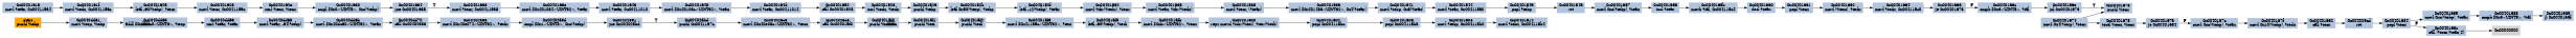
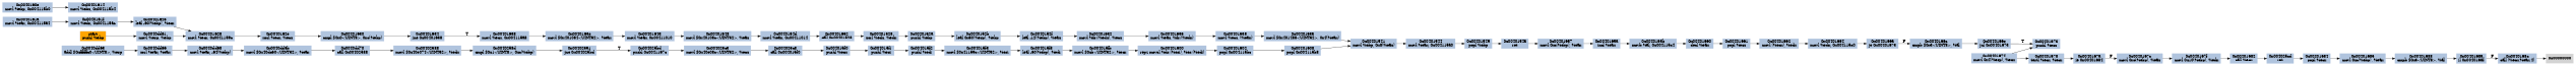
  digraph {
    rankdir=LR
    node [color=lightsteelblue fillcolor=lightsteelblue shape=rectangle style=filled]
    edge [color="#000000"]
    n1 [color=lightgrey fillcolor=orange label="start\npushl %ebp"]
    n2 [label="0x0040dd61\nmovl %esp, %ebp"]
    n3 [label="0x0040dd63\naddl $0xffffffc0<UINT8>, %esp"]
    n4 [label="0x0040dd66\nxorl %eax, %eax"]
    n5 [label="0x0040dd68\nmovl %eax, -64(%ebp)"]
    n6 [label="0x0040dd6b\nmovl $0x40dc60<UINT32>, %eax"]
    n7 [label="0x0040dd70\ncall 0x00402588"]
    n8 [label="0x00402588\nmovl $0x40e074<UINT32>, %edx"]
    n9 [label="0x0040258d\ncmpl $0x1<UINT8>, 0xc(%ebp)"]
    n10 [label="0x00402591\njne 0x004025bd"]
    n11 [label="0x004025bd\npushl 0x0041167c"]
    n12 [label="0x004025c3\nmovl $0x40e08c<UINT32>, %ecx"]
    n13 [label="0x004025c8\ncall 0x004015f0"]
-   n14 [label="0x004015f0\npushl %xffffffc"]
+   n14 [label="0x004015f0\npushl %ecx"]
    n15 [label="0x004015f1\npushl %esi"]
    n16 [label="0x004015f2\npushl %edi"]
    n17 [label="0x004015f3\nmovl $0x41159c<UINT32>, %esi"]
    n18 [label="0x004015f8\nleal -60(%ebp), %edi"]
    n19 [label="0x004015fb\nmovl $0xb<UINT32>, %ecx"]
    n20 [label="0x00401600\nrepz movsl %ds:(%esi), %es:(%edi)"]
    n21 [label="0x00401602\npopl 0x004115bc"]
    n22 [label="0x00401608\npopl 0x004115b8"]
    n23 [label="0x0040160e\nmovl %ebp, 0x004115b0"]
    n24 [label="0x00401614\nmovl %ebx, 0x004115b4"]
    n25 [label="0x0040161a\nmovl %eax, 0x004115a4"]
    n26 [label="0x0040161f\nmovl %edx, 0x004115ac"]
    n27 [label="0x00401625\nleal -60(%ebp), %ecx"]
    n28 [label="0x00401628\nmovl %ecx, 0x0041159c"]
    n29 [label="0x0040162e\nxorl %ecx, %ecx"]
    n30 [label="0x00401630\ncmpl $0x0<UINT8>, 0xc(%ebp)"]
    n31 [label="0x00401634\njne 0x00401638"]
    n32 [label="0x00401638\nmovl %ecx, 0x004115a8"]
    n33 [label="0x0040163e\nmovl $0x401084<UINT32>, %eax"]
    n34 [label="0x00401643\nmovl %eax, 0x00411010"]
    n35 [label="0x00401648\nmovl $0x40108c<UINT32>, %eax"]
    n36 [label="0x0040164d\nmovl %eax, 0x00411014"]
    n37 [label="0x00401652\ncall 0x00401528"]
    n38 [label="0x00401528\nxorl %edx, %edx"]
    n39 [label="0x0040152a\npushl %ebp"]
    n40 [label="0x0040152b\nleal 0x50(%esp), %ebp"]
    n41 [label="0x0040152f\nleal -12(%ebp), %eax"]
    n42 [label="0x00401532\nmovl %fs:(%edx), %ecx"]
    n43 [label="0x00401535\nmovl %eax, %fs:(%edx)"]
    n44 [label="0x00401538\nmovl %ecx, (%eax)"]
    n45 [label="0x0040153a\nmovl $0x401488<UINT32>, 0x4(%eax)"]
    n46 [label="0x00401541\nmovl %ebp, 0x8(%eax)"]
    n47 [label="0x00401544\nmovl %eax, 0x004115a0"]
    n48 [label="0x00401549\npopl %ebp"]
    n49 [label="0x0040154a\nret"]
    n50 [label="0x00401657\nmovl 0xc(%ebp), %eax"]
    n51 [label="0x0040165a\nincl %eax"]
    n52 [label="0x0040165b\nmovb %al, 0x004115c4"]
    n53 [label="0x00401660\ndecl %eax"]
    n54 [label="0x00401661\npopl %ecx"]
    n55 [label="0x00401662\nmovl (%ecx), %edx"]
    n56 [label="0x00401664\nmovl %edx, 0x004115c0"]
    n57 [label="0x0040166a\nje 0x00401673"]
    n58 [label="0x0040166c\ncmpb $0x3<UINT8>, %al"]
    n59 [label="0x0040166e\njnl 0x00401673"]
    n60 [label="0x00401673\npushl %ecx"]
    n61 [label="0x00401674\nmovl 0x4(%esp), %ecx"]
    n62 [label="0x00401678\ntestl %ecx, %ecx"]
    n63 [label="0x0040167a\nje 0x00401684"]
    n64 [label="0x0040167c\nmovl 0xc(%ebp), %eax"]
    n65 [label="0x0040167f\nmovl 0x10(%ebp), %edx"]
    n66 [label="0x00401682\ncall %ecx"]
    n67 [label="0x004025cd\nret"]
    n68 [label="0x00401684\npopl %ecx"]
    n69 [label="0x00401685\nmovl 0xc(%ebp), %eax"]
    n70 [label="0x00401688\ncmpb $0x3<UINT8>, %al"]
    n71 [label="0x0040168a\njl 0x0040168f"]
    n72 [label="0x0040168c\ncall (%ecx,%eax,4)"]
    n73 [color=lightgrey fillcolor=lightgrey label="0x00000000"]
    n1 -> n2
-   n2 -> n3
+   n2 -> n28
    n3 -> n4
    n4 -> n5
    n5 -> n6
    n6 -> n7
    n7 -> n8
    n8 -> n9
    n9 -> n10
    n10 -> n11 [label=T]
    n11 -> n12
    n12 -> n13
    n13 -> n14
    n14 -> n15
    n15 -> n16
    n16 -> n17
    n17 -> n18
    n18 -> n19
    n19 -> n20
    n20 -> n21
    n21 -> n22
-   n22 -> n23
+   n22 -> n46
    n23 -> n24
    n25 -> n26
    n26 -> n27
    n27 -> n28
    n28 -> n29
    n29 -> n30
    n30 -> n31
    n31 -> n32 [label=T]
    n32 -> n33
    n33 -> n34
    n34 -> n35
    n35 -> n36
    n36 -> n37
    n37 -> n38
    n38 -> n39
    n39 -> n40
    n40 -> n41
    n41 -> n42
    n42 -> n43
    n43 -> n44
    n44 -> n45
    n45 -> n46
    n46 -> n47
    n47 -> n48
    n48 -> n49
    n49 -> n50
    n50 -> n51
    n51 -> n52
    n52 -> n53
    n53 -> n54
    n54 -> n55
    n55 -> n56
    n56 -> n57
    n57 -> n58 [label=F]
    n58 -> n59
    n59 -> n60 [label=T]
    n61 -> n60
    n61 -> n62
    n62 -> n63
    n63 -> n64 [label=F]
    n64 -> n65
    n65 -> n66
    n66 -> n67
    n67 -> n68
    n68 -> n69
    n69 -> n70
    n70 -> n71
-   n68 -> n72 [label=F]
+   n71 -> n72 [label=F]
    n72 -> n73
  }
